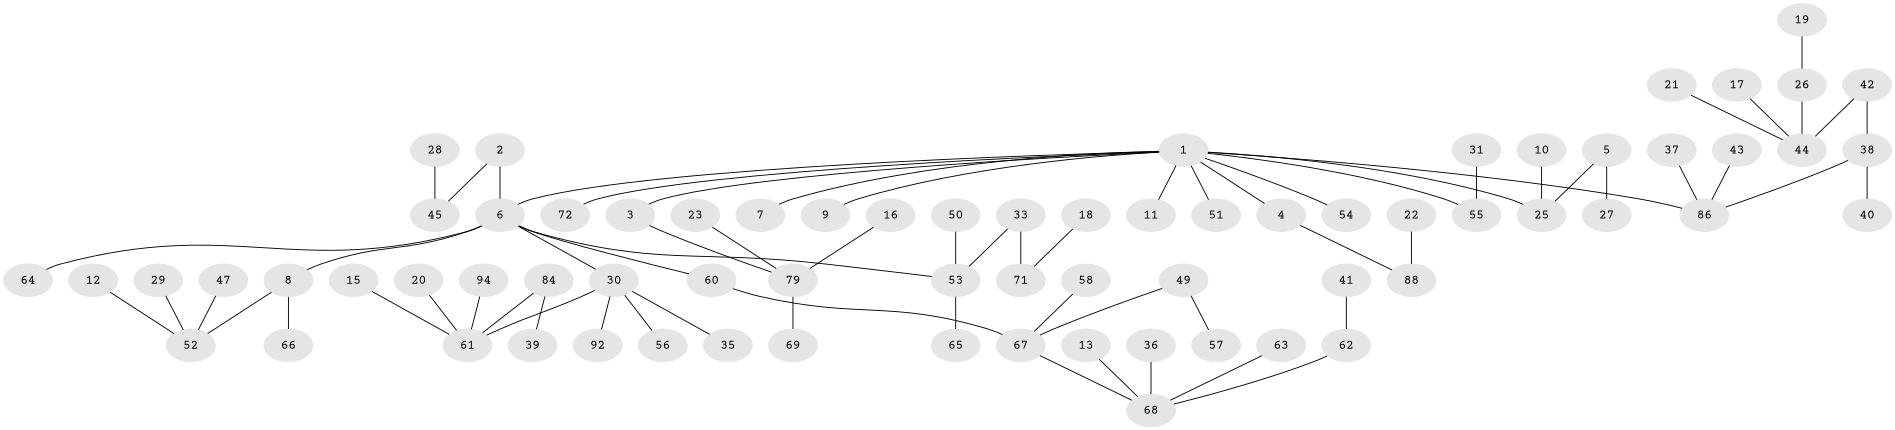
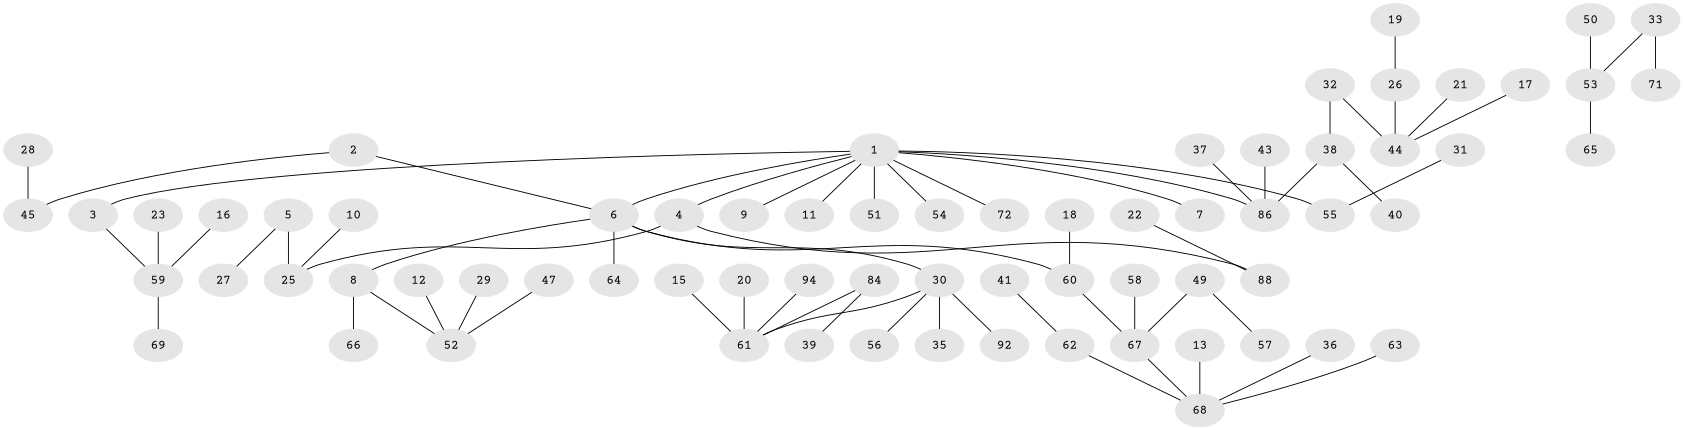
  graph {
    fontname="Courier Prime"
    node [color=gray90 fontname="Courier Prime" style=filled]
    edge [fontname="Courier Prime" weight=1.0]
    1
    3
    4
    6
    7
    9
    11
    25
    n9 [label=86]
    51
    54
    55
    n13 [label=72]
-   59 [label=79]
+   59
    n15 [label=88]
    8
    30
    53
    60
    64
    2
    45
    69
    5
    27
    52
    66
    61
    35
    n30 [label=92]
    56
    65
    67
    10
    12
    13
    68
    15
    16
    17
    44
    18
    19
    26
    20
    21
    22
    23
    n49 [label=84]
    39
    28
    29
    31
-   32 [label=42]
+   32
    38
    40
    33
    71
    n59 [label=94]
    36
    37
    41
    62
    43
    47
    49
    57
    50
    58
    63
    1 -- 3
    1 -- 4
    1 -- 6
    1 -- 7
    1 -- 9
    1 -- 11
-   1 -- 25
+   4 -- 25
    1 -- n9
    1 -- 51
    1 -- 54
    1 -- 55
    1 -- n13
    3 -- 59
    4 -- n15
    6 -- 8
    6 -- 30
-   6 -- 53
    6 -- 60
    6 -- 64
    59 -- 69
    8 -- 52
    8 -- 66
    30 -- 61
    30 -- 35
    30 -- n30
    30 -- 56
    53 -- 65
    60 -- 67
    2 -- 6
    2 -- 45
    5 -- 25
    5 -- 27
    67 -- 68
    10 -- 25
    12 -- 52
    13 -- 68
    15 -- 61
    16 -- 59
    17 -- 44
-   18 -- 71
+   18 -- 60
    19 -- 26
    26 -- 44
    20 -- 61
    21 -- 44
    22 -- n15
    23 -- 59
    n49 -- 61
    n49 -- 39
    28 -- 45
    29 -- 52
    31 -- 55
    32 -- 44
    32 -- 38
    38 -- n9
    38 -- 40
    33 -- 53
    33 -- 71
    n59 -- 61
    36 -- 68
    37 -- n9
    41 -- 62
    62 -- 68
    43 -- n9
    47 -- 52
    49 -- 67
    49 -- 57
    50 -- 53
    58 -- 67
    63 -- 68
  }
